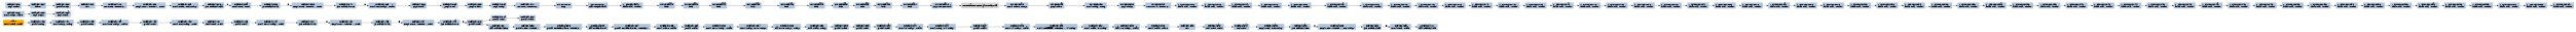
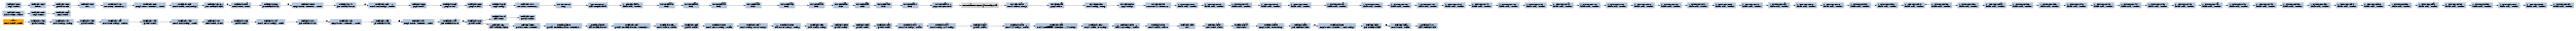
  digraph {
    rankdir=LR
    node [color=lightsteelblue fillcolor=lightsteelblue shape=rectangle style=filled]
    edge [color="#000000"]
    n1 [color=lightgrey fillcolor=orange label="start\nmovl %edi, %edi"]
    n2 [label="0x5b3d17d6\npushl %ebp"]
    n3 [label="0x5b3d17d7\nmovl %esp, %ebp"]
    n4 [label="0x5b3d17d9\npushl %ebx"]
    n5 [label="0x5b3d17da\nmovl 0x8(%ebp), %ebx"]
    n6 [label="0x5b3d17dd\npushl %esi"]
    n7 [label="0x5b3d17de\nmovl 0xc(%ebp), %esi"]
    n8 [color=lightgrey label="0x5b3d17e1\ntestl %esi, %esi"]
    n9 [label="0x5b3d17e3\npushl %edi"]
    n10 [label="0x5b3d17e4\nmovl 0x10(%ebp), %edi"]
    n11 [label="0x5b3d17e7\njne 0x5b3d17f2"]
    n12 [label="0x5b3d17f2\ncmpl $0x1<UINT8>, %esi"]
    n13 [label="0x5b3d17f5\nje 0x5b3d17fc"]
    n14 [label="0x5b3d17f7\ncmpl $0x2<UINT8>, %esi"]
    n15 [label="0x5b3d17fa\njne 0x5b3d181e"]
    n16 [label="0x5b3d181e\npushl %edi"]
-   n17 [label="0x5b3d181f\npushl %esi"]
+   n17 [label="0x5b3d181f\ncall %esi"]
    n18 [label="0x5b3d1821\ncall 0x5b3c4696"]
    n19 [label="0x5b3d1820\npushl %ebx"]
    n20 [label="0x5b3c4696\npushl $0x8<UINT8>"]
    n21 [label="0x5b3c4698\npushl $0x5b3c1a08<UINT32>"]
    n22 [label="0x5b3c469d\ncall 0x5b3d1884"]
    n23 [label="0x5b3d1884\npushl $0x5b3d18d6<UINT32>"]
    n24 [label="0x5b3d1889\nmovl %fs:0, %eax"]
    n25 [label="0x5b3d188f\npushl %eax"]
    n26 [label="0x5b3d1890\nmovl 0x10(%esp), %eax"]
    n27 [label="0x5b3d1894\nmovl %ebp, 0x10(%esp)"]
    n28 [label="0x5b3d1898\nleal 0x10(%esp), %ebp"]
    n29 [label="0x5b3d189c\nsubl %eax, %esp"]
    n30 [label="0x5b3d189e\npushl %ebx"]
    n31 [label="0x5b3d189f\npushl %esi"]
    n32 [label="0x5b3d18a0\npushl %edi"]
    n33 [label="0x5b3d18a1\nmovl -8(%ebp), %eax"]
    n34 [label="0x5b3d18a4\nmovl %esp, -24(%ebp)"]
    n35 [label="0x5b3d18a7\npushl %eax"]
    n36 [label="0x5b3d18a8\nmovl -4(%ebp), %eax"]
    n37 [label="0x5b3d18ab\nmovl $0xffffffff<UINT32>, -4(%ebp)"]
    n38 [label="0x5b3d18b2\nmovl %eax, -8(%ebp)"]
    n39 [label="0x5b3d18b5\nleal -16(%ebp), %eax"]
    n40 [label="0x5b3d18b8\nmovl %eax, %fs:0"]
    n41 [label="0x5b3d18be\nret"]
    n42 [label="0x5b3c46a2\nxorl %esi, %esi"]
    n43 [label="0x5b3c46a4\nincl %esi"]
    n44 [label="0x5b3c46a5\ncmpl %esi, 0xc(%ebp)"]
    n45 [label="0x5b3c46a8\njne 0x5b3c46ee"]
    n46 [label="0x5b3c46ee\ncmpl $0x0<UINT8>, 0xc(%ebp)"]
    n47 [label="0x5b3c46f2\njne 0x5b3c46ff"]
    n48 [label="0x5b3c46ff\nmovl %esi, %eax"]
    n49 [label="0x5b3c4701\ncall 0x5b3d18bf"]
    n50 [label="0x5b3d18c2\nmovl %ecx, %fs:0"]
    n51 [label="0x5b3d18c9\npopl %ecx"]
    n52 [label="0x5b3d18ca\npopl %edi"]
    n53 [label="0x5b3d18cc\npopl %ebx"]
    n54 [label="0x5b3d18cd\nleave "]
    n55 [label="0x5b3d18ce\npushl %ecx"]
    n56 [label="0x5b3d18cf\nret"]
    n57 [label="0x5b3c4706\nret $0xc<UINT16>"]
    n58 [label="0x5b3d1826\ncmpl $0x1<UINT8>, %esi"]
    n59 [label="0x5b3d1829\nmovl %eax, 0xc(%ebp)"]
    n60 [label="0x5b3d182c\njne 0x5b3d183a"]
    n61 [label="0x5b3d183a\ntestl %esi, %esi"]
    n62 [label="0x5b3d183c\nje 0x5b3d1843"]
    n63 [label="0x5b3d183e\ncmpl $0x3<UINT8>, %esi"]
    n64 [label="0x5b3d1841\njne 0x5b3d1869"]
    n65 [label="0x5b3d1869\nmovl 0xc(%ebp), %eax"]
    n66 [label="0x5b3d186c\npopl %edi"]
    n67 [label="0x5b3d186d\npopl %esi"]
    n68 [label="0x5b3d186e\npopl %ebx"]
    n69 [label="0x5b3d186f\npopl %ebp"]
    n70 [label="0x5b3d1870\nret $0xc<UINT16>"]
    n71 [label="0x7c8000c0\nnop "]
    n72 [label="0x7c8000c1\ncall 0x63d7f9f4"]
    n73 [label="0x63d7f9f4\naddb %al, (%eax)"]
    n74 [label="0x7c839aa8\nint3 "]
    n75 [label="0x7c839aa9\nint3 "]
    n76 [label="0x7c839aaa\nint3 "]
    n77 [label="0x7c839aab\nint3 "]
    n78 [label="0x7c839aac\nint3 "]
    n79 [label="0x7c839aad\nint3 "]
    n80 [label="0x7c839aae\nint3 "]
    n81 [label="0x7c839aaf\nint3 "]
    n82 [label="0x7c839ab0\nint3 "]
    n83 [label="0x7c839ab1\nint3 "]
    n84 [label="0x7c839ab2\njmp 0x7c801e1a"]
    n85 [color=lightgrey fillcolor=lightgrey label="TerminateProcess@kernel32.dll"]
    n86 [label="0x7c9032a8\nmovl %fs:0, %esp"]
    n87 [label="0x7c9032af\npopl %fs:0"]
    n88 [label="0x7c9032b6\nmovl %ebp, %esp"]
    n89 [label="0x7c9032b8\npopl %ebp"]
    n90 [label="0x7c9032b9\nret $0x14<UINT16>"]
    n91 [label="0x00000000\naddb %al, (%eax)"]
    n92 [label="0x00000002\naddb %al, (%eax)"]
    n93 [label="0x00000004\naddb %al, (%eax)"]
    n94 [label="0x00000006\naddb %al, (%eax)"]
    n95 [label="0x00000008\naddb %al, (%eax)"]
    n96 [label="0x0000000a\naddb %al, (%eax)"]
    n97 [label="0x0000000c\naddb %al, (%eax)"]
    n98 [label="0x0000000e\naddb %al, (%eax)"]
    n99 [label="0x00000010\naddb %al, (%eax)"]
    n100 [label="0x00000012\naddb %al, (%eax)"]
    n101 [label="0x00000014\naddb %al, (%eax)"]
    n102 [label="0x00000016\naddb %al, (%eax)"]
    n103 [label="0x00000018\naddb %al, (%eax)"]
    n104 [label="0x0000001a\naddb %al, (%eax)"]
    n105 [label="0x0000001c\naddb %al, (%eax)"]
    n106 [label="0x0000001e\naddb %al, (%eax)"]
    n107 [label="0x00000020\naddb %al, (%eax)"]
    n108 [label="0x00000022\naddb %al, (%eax)"]
    n109 [label="0x00000024\naddb %al, (%eax)"]
    n110 [label="0x00000026\naddb %al, (%eax)"]
    n111 [label="0x00000028\naddb %al, (%eax)"]
    n112 [label="0x0000002a\naddb %al, (%eax)"]
    n113 [label="0x0000002c\naddb %al, (%eax)"]
    n114 [label="0x0000002e\naddb %al, (%eax)"]
    n115 [label="0x00000030\naddb %al, (%eax)"]
    n116 [label="0x00000032\naddb %al, (%eax)"]
    n117 [label="0x00000034\naddb %al, (%eax)"]
    n118 [label="0x00000036\naddb %al, (%eax)"]
    n119 [label="0x00000038\naddb %al, (%eax)"]
    n120 [label="0x0000003a\naddb %al, (%eax)"]
    n121 [label="0x0000003c\naddb %al, (%eax)"]
    n122 [label="0x0000003e\naddb %al, (%eax)"]
    n123 [label="0x00000040\naddb %al, (%eax)"]
    n124 [label="0x00000042\naddb %al, (%eax)"]
    n125 [label="0x00000044\naddb %al, (%eax)"]
    n126 [label="0x00000046\naddb %al, (%eax)"]
    n127 [label="0x00000048\naddb %al, (%eax)"]
    n128 [label="0x0000004a\naddb %al, (%eax)"]
    n129 [label="0x0000004c\naddb %al, (%eax)"]
    n130 [label="0x0000004e\naddb %al, (%eax)"]
    n131 [label="0x00000050\naddb %al, (%eax)"]
    n132 [label="0x00000052\naddb %al, (%eax)"]
    n133 [label="0x00000054\naddb %al, (%eax)"]
    n134 [label="0x00000056\naddb %al, (%eax)"]
    n135 [label="0x00000058\naddb %al, (%eax)"]
    n136 [label="0x0000005a\naddb %al, (%eax)"]
    n137 [label="0x0000005c\naddb %al, (%eax)"]
    n138 [label="0x0000005e\naddb %al, (%eax)"]
    n139 [label="0x00000060\naddb %al, (%eax)"]
    n140 [label="0x00000062\naddb %al, (%eax)"]
    n141 [label="0x00000064\naddb %al, (%eax)"]
    n1 -> n2
    n2 -> n3
    n3 -> n4
    n4 -> n5
    n5 -> n6
    n6 -> n7
    n7 -> n8
    n8 -> n9
    n9 -> n10
    n10 -> n11
    n11 -> n12 [label=T]
    n12 -> n13
    n13 -> n14 [label=F]
    n14 -> n15
    n15 -> n16 [label=T]
    n16 -> n17
    n16 -> n18
    n17 -> n19
    n18 -> n20
    n20 -> n21
    n21 -> n22
    n22 -> n23
    n23 -> n24
    n24 -> n25
    n25 -> n26
    n26 -> n27
    n27 -> n28
    n28 -> n29
    n29 -> n30
    n30 -> n31
    n31 -> n32
    n32 -> n33
    n33 -> n34
    n34 -> n35
    n35 -> n36
    n36 -> n37
    n37 -> n38
    n38 -> n39
    n39 -> n40
    n40 -> n41
    n41 -> n42
    n42 -> n43
    n43 -> n44
    n44 -> n45
    n45 -> n46 [label=T]
    n46 -> n47
    n47 -> n48 [label=F]
    n48 -> n49
    n50 -> n51
    n51 -> n52
    n53 -> n54
    n54 -> n55
    n55 -> n56
    n56 -> n57
    n57 -> n58
    n58 -> n59
    n59 -> n60
    n60 -> n61 [label=T]
    n61 -> n62
    n62 -> n63 [label=F]
    n63 -> n64
    n64 -> n65 [label=T]
    n65 -> n66
    n66 -> n67
    n67 -> n68
    n68 -> n69
    n69 -> n70
    n70 -> n71
    n71 -> n72
    n72 -> n73
    n73 -> n74
    n74 -> n75
    n75 -> n76
    n76 -> n77
    n77 -> n78
    n78 -> n79
    n79 -> n80
    n80 -> n81
    n81 -> n82
    n82 -> n83
    n83 -> n84
    n84 -> n85
    n85 -> n86
    n86 -> n87
    n87 -> n88
    n88 -> n89
    n89 -> n90
    n90 -> n91
    n91 -> n92
    n92 -> n93
    n93 -> n94
    n94 -> n95
    n95 -> n96
    n96 -> n97
    n97 -> n98
    n98 -> n99
    n99 -> n100
    n100 -> n101
    n101 -> n102
    n102 -> n103
    n103 -> n104
    n104 -> n105
    n105 -> n106
    n106 -> n107
    n107 -> n108
    n108 -> n109
    n109 -> n110
    n110 -> n111
    n111 -> n112
    n112 -> n113
    n113 -> n114
    n114 -> n115
    n115 -> n116
    n116 -> n117
-   n117 -> n118
+   n118 -> n117
    n118 -> n119
    n119 -> n120
    n120 -> n121
    n121 -> n122
    n122 -> n123
    n123 -> n124
    n124 -> n125
    n125 -> n126
    n126 -> n127
    n127 -> n128
    n128 -> n129
    n129 -> n130
    n130 -> n131
    n131 -> n132
    n132 -> n133
    n133 -> n134
    n134 -> n135
    n135 -> n136
    n136 -> n137
    n137 -> n138
    n138 -> n139
    n139 -> n140
    n140 -> n141
  }
